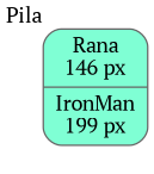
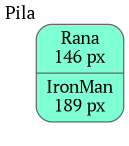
  digraph {
    rankdir=LR
    fontname="PT Serif"
-   n1 [label="Rana\n146 px|IronMan\n199 px" shape=Mrecord xlabel=Pila style=filled fillcolor=aquamarine color=gray40 fontname="PT Serif"]
+   n1 [label="Rana\n146 px|IronMan\n189 px" shape=Mrecord xlabel=Pila style=filled fillcolor=aquamarine color=gray40 fontname="PT Serif"]
  }
